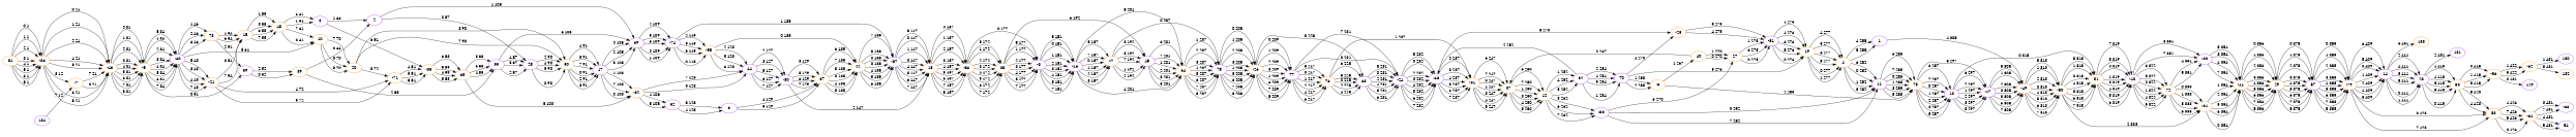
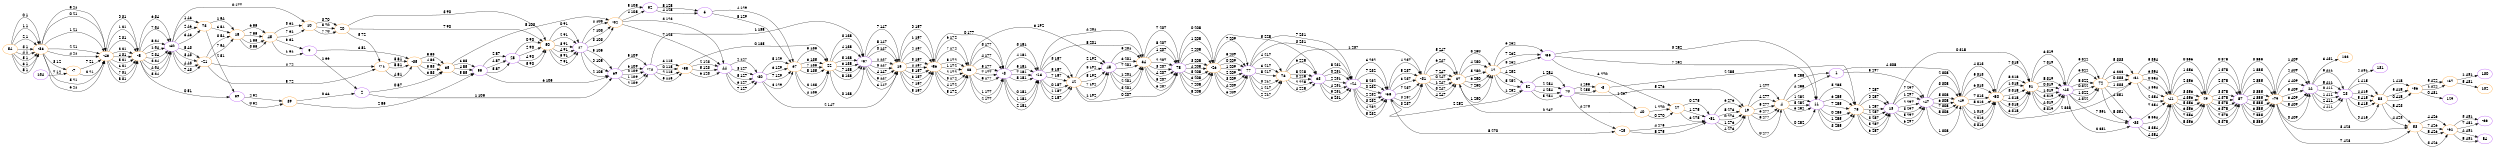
  digraph {
    fontname=Lato
    rankdir=LR
    node [color=darkorange fontname=Lato]
    edge [fontname=Lato]
    54
    -36
    -46
    -7
    -8
    59 [color=purple]
    -60 [color=purple]
    39
    73
    -21
    10
    2 [color=purple]
    55 [color=purple]
    28 [color=purple]
    69 [color=purple]
    50
    -74 [color=purple]
    17 [color=purple]
    -32
    44 [color=purple]
    52 [color=purple]
    -58
    -57 [color=purple]
    22
    15
    -30 [color=purple]
    -86
    -3 [color=purple]
    38
    -16 [color=purple]
    48 [color=purple]
    42
    64
    78 [color=purple]
    -26
    77 [color=purple]
    63 [color=purple]
    76
    -24 [color=purple]
    -31
    -68 [color=purple]
    37
    -25
    82 [color=purple]
    70 [color=purple]
    -81 [color=purple]
    12
    40
    27
    -85 [color=purple]
    19
    4
    11 [color=purple]
    1 [color=purple]
    75
    -47 [color=purple]
    -49
    13 [color=purple]
    51
    -43 [color=purple]
    72
    -33 [color=purple]
    -34
    -41
    29
    87 [color=purple]
    -79
    14 [color=purple]
    53
    23 [color=purple]
    133
    -61
    83
    131 [color=purple]
    -56
    129 [color=purple]
    -62
    130 [color=purple]
    132
    18
    -71
    20
    45
    9 [color=purple]
    -35
    65
    -5
    -80
    67
    6 [color=purple]
    -66 [color=purple]
    84 [color=purple]
    134 [color=purple]
    54 -> -36 [label="0 1"]
    54 -> -36 [label="1 1"]
    54 -> -36 [label="2 1"]
    54 -> -36 [label="3 1"]
    54 -> -36 [label="4 1"]
    54 -> -36 [label="5 1"]
    54 -> -36 [label="6 1"]
    54 -> -36 [label="8 1"]
    -36 -> -46 [label="0 21"]
    -36 -> -46 [label="1 21"]
    -36 -> -46 [label="2 21"]
    -36 -> -46 [label="4 21"]
    -36 -> -46 [label="5 21"]
    -36 -> -46 [label="6 21"]
    -36 -> -46 [label="8 21"]
    -36 -> -7 [label="3 12"]
    -46 -> -8 [label="0 31"]
    -46 -> -8 [label="1 31"]
    -46 -> -8 [label="2 31"]
    -46 -> -8 [label="3 31"]
    -46 -> -8 [label="4 31"]
    -46 -> -8 [label="5 31"]
    -46 -> -8 [label="6 31"]
    -46 -> -8 [label="7 31"]
    -46 -> -8 [label="8 31"]
    -7 -> -46 [label="3 21"]
    -7 -> -46 [label="7 21"]
    -8 -> 59 [label="0 51"]
    -8 -> -60 [label="1 34"]
    -8 -> -60 [label="2 34"]
    -8 -> -60 [label="3 34"]
    -8 -> -60 [label="4 34"]
    -8 -> -60 [label="5 34"]
    -8 -> -60 [label="6 34"]
    -8 -> -60 [label="7 34"]
    -8 -> -60 [label="8 34"]
    59 -> 39 [label="0 52"]
    59 -> 39 [label="2 52"]
    -60 -> 73 [label="1 46"]
    -60 -> 73 [label="2 46"]
    -60 -> 73 [label="6 46"]
    -60 -> -21 [label="3 43"]
    -60 -> -21 [label="4 43"]
    -60 -> -21 [label="7 43"]
    -60 -> -21 [label="8 43"]
-   -60 -> 10 [label="5 61"]
+   -60 -> 10 [label="0 177"]
    39 -> 2 [label="0 66"]
    39 -> 55 [label="2 85"]
    73 -> 59 [label="2 51"]
    73 -> 18 [label="1 54"]
    73 -> 18 [label="6 54"]
    -21 -> 18 [label="3 54"]
    -21 -> 18 [label="7 54"]
    -21 -> -71 [label="4 72"]
    -21 -> -71 [label="8 72"]
    10 -> 20 [label="3 70"]
    10 -> 20 [label="5 70"]
    10 -> 20 [label="7 70"]
-   2 -> 28 [label="0 87"]
+   2 -> 65 [label="0 87"]
    2 -> 69 [label="1 105"]
    55 -> 28 [label="2 87"]
    55 -> 28 [label="4 87"]
    55 -> 28 [label="5 87"]
    55 -> 69 [label="6 105"]
    28 -> 50 [label="0 90"]
    28 -> 50 [label="2 90"]
    28 -> 50 [label="4 90"]
    28 -> 50 [label="5 90"]
    69 -> -74 [label="0 109"]
    69 -> -74 [label="1 109"]
    69 -> -74 [label="2 109"]
    69 -> -74 [label="5 109"]
    69 -> -74 [label="6 109"]
    50 -> 17 [label="0 91"]
    50 -> 17 [label="2 91"]
    50 -> 17 [label="3 91"]
    50 -> 17 [label="4 91"]
    50 -> 17 [label="5 91"]
    50 -> 17 [label="7 91"]
    -74 -> -58 [label="0 115"]
    -74 -> -58 [label="2 115"]
    -74 -> -58 [label="5 115"]
    -74 -> -58 [label="6 115"]
    -74 -> -57 [label="1 138"]
    17 -> 69 [label="0 105"]
    17 -> 69 [label="2 105"]
    17 -> 69 [label="5 105"]
    17 -> -32 [label="3 103"]
    17 -> -32 [label="4 103"]
    17 -> -32 [label="7 103"]
    -32 -> 44 [label="3 123"]
    -32 -> 44 [label="7 123"]
    -32 -> 52 [label="4 108"]
    -32 -> 52 [label="8 108"]
    44 -> -30 [label="2 127"]
    44 -> -30 [label="3 127"]
    44 -> -30 [label="5 127"]
    44 -> -30 [label="6 127"]
    44 -> -30 [label="7 127"]
    52 -> 6 [label="4 128"]
    52 -> 6 [label="8 128"]
    -58 -> 44 [label="2 123"]
    -58 -> 44 [label="5 123"]
    -58 -> 44 [label="6 123"]
    -58 -> 22 [label="0 135"]
    -57 -> 15 [label="0 147"]
    -57 -> 15 [label="1 147"]
    -57 -> 15 [label="3 147"]
    -57 -> 15 [label="4 147"]
    -57 -> 15 [label="5 147"]
    -57 -> 15 [label="6 147"]
    -57 -> 15 [label="7 147"]
    -57 -> 15 [label="8 147"]
    22 -> -57 [label="0 138"]
    22 -> -57 [label="3 138"]
    22 -> -57 [label="4 138"]
    22 -> -57 [label="5 138"]
    22 -> -57 [label="6 138"]
    22 -> -57 [label="7 138"]
    22 -> -57 [label="8 138"]
    15 -> -86 [label="0 157"]
    15 -> -86 [label="1 157"]
    15 -> -86 [label="2 157"]
    15 -> -86 [label="3 157"]
    15 -> -86 [label="4 157"]
    15 -> -86 [label="5 157"]
    15 -> -86 [label="6 157"]
    15 -> -86 [label="7 157"]
    15 -> -86 [label="8 157"]
    -30 -> 15 [label="2 147"]
    -30 -> 67 [label="3 129"]
    -30 -> 67 [label="5 129"]
    -30 -> 67 [label="6 129"]
    -30 -> 67 [label="7 129"]
    -86 -> -3 [label="0 177"]
    -86 -> 38 [label="1 172"]
    -86 -> 38 [label="2 172"]
    -86 -> 38 [label="3 172"]
    -86 -> 38 [label="4 172"]
    -86 -> 38 [label="5 172"]
    -86 -> 38 [label="6 172"]
    -86 -> 38 [label="7 172"]
    -86 -> 38 [label="8 172"]
    -3 -> -16 [label="0 181"]
    -3 -> -16 [label="1 181"]
    -3 -> -16 [label="2 181"]
    -3 -> -16 [label="3 181"]
    -3 -> -16 [label="4 181"]
    -3 -> -16 [label="5 181"]
    -3 -> -16 [label="7 181"]
    -3 -> -16 [label="8 181"]
    38 -> -3 [label="1 177"]
    38 -> -3 [label="2 177"]
    38 -> -3 [label="3 177"]
    38 -> -3 [label="4 177"]
    38 -> -3 [label="5 177"]
    38 -> -3 [label="7 177"]
    38 -> -3 [label="8 177"]
    38 -> 48 [label="6 192"]
    -16 -> 42 [label="0 187"]
    -16 -> 42 [label="1 187"]
    -16 -> 42 [label="2 187"]
    -16 -> 42 [label="3 187"]
    -16 -> 42 [label="5 187"]
    -16 -> 42 [label="7 187"]
    -16 -> 64 [label="4 201"]
    -16 -> 64 [label="8 201"]
    48 -> 64 [label="1 201"]
    48 -> 64 [label="2 201"]
    48 -> 64 [label="3 201"]
    48 -> 64 [label="5 201"]
    48 -> 64 [label="6 201"]
    48 -> 64 [label="7 201"]
    42 -> 48 [label="1 192"]
    42 -> 48 [label="2 192"]
    42 -> 48 [label="3 192"]
    42 -> 48 [label="5 192"]
    42 -> 48 [label="7 192"]
    42 -> 78 [label="0 207"]
    64 -> 78 [label="1 207"]
    64 -> 78 [label="2 207"]
    64 -> 78 [label="3 207"]
    64 -> 78 [label="4 207"]
    64 -> 78 [label="5 207"]
    64 -> 78 [label="6 207"]
    64 -> 78 [label="7 207"]
    64 -> 78 [label="8 207"]
    78 -> -26 [label="0 208"]
    78 -> -26 [label="1 208"]
    78 -> -26 [label="2 208"]
    78 -> -26 [label="3 208"]
    78 -> -26 [label="4 208"]
    78 -> -26 [label="5 208"]
    78 -> -26 [label="6 208"]
    78 -> -26 [label="7 208"]
    78 -> -26 [label="8 208"]
    -26 -> 77 [label="0 209"]
    -26 -> 77 [label="1 209"]
    -26 -> 77 [label="2 209"]
    -26 -> 77 [label="3 209"]
    -26 -> 77 [label="4 209"]
    -26 -> 77 [label="6 209"]
    -26 -> 77 [label="7 209"]
    -26 -> 77 [label="8 209"]
    -26 -> 63 [label="5 228"]
    77 -> 76 [label="0 217"]
    77 -> 76 [label="1 217"]
    77 -> 76 [label="2 217"]
    77 -> 76 [label="4 217"]
    77 -> 76 [label="6 217"]
    77 -> 76 [label="8 217"]
    77 -> -24 [label="3 231"]
    77 -> -24 [label="7 231"]
    63 -> -24 [label="0 231"]
    63 -> -24 [label="2 231"]
    63 -> -24 [label="4 231"]
    63 -> -24 [label="5 231"]
    63 -> -24 [label="6 231"]
    63 -> -24 [label="8 231"]
    76 -> 63 [label="0 228"]
    76 -> 63 [label="2 228"]
    76 -> 63 [label="4 228"]
    76 -> 63 [label="6 228"]
    76 -> 63 [label="8 228"]
    76 -> -31 [label="1 237"]
    -24 -> -68 [label="0 232"]
    -24 -> -68 [label="2 232"]
    -24 -> -68 [label="3 232"]
    -24 -> -68 [label="4 232"]
    -24 -> -68 [label="5 232"]
    -24 -> -68 [label="6 232"]
    -24 -> -68 [label="7 232"]
    -24 -> -68 [label="8 232"]
    -31 -> 37 [label="0 247"]
    -31 -> 37 [label="1 247"]
    -31 -> 37 [label="3 247"]
    -31 -> 37 [label="4 247"]
    -31 -> 37 [label="5 247"]
    -31 -> 37 [label="6 247"]
    -31 -> 37 [label="7 247"]
    -68 -> -31 [label="0 237"]
    -68 -> -31 [label="3 237"]
    -68 -> -31 [label="4 237"]
    -68 -> -31 [label="5 237"]
    -68 -> -31 [label="6 237"]
    -68 -> -31 [label="7 237"]
    -68 -> -25 [label="8 270"]
    37 -> 12 [label="1 250"]
    37 -> 12 [label="3 250"]
    37 -> 12 [label="4 250"]
    37 -> 12 [label="5 250"]
    37 -> 12 [label="6 250"]
    37 -> 12 [label="7 250"]
    -25 -> -81 [label="4 275"]
    -25 -> -81 [label="8 275"]
    82 -> -68 [label="2 252"]
    82 -> 70 [label="1 254"]
    82 -> 70 [label="2 254"]
    82 -> 70 [label="4 254"]
    82 -> 70 [label="5 254"]
    70 -> -25 [label="4 270"]
    70 -> 19 [label="5 276"]
    70 -> -5 [label="1 255"]
    70 -> -5 [label="2 255"]
    -81 -> 19 [label="0 276"]
    -81 -> 19 [label="1 276"]
    -81 -> 19 [label="4 276"]
    -81 -> 19 [label="6 276"]
    -81 -> 19 [label="8 276"]
    12 -> 82 [label="1 252"]
    12 -> 82 [label="4 252"]
    12 -> 82 [label="5 252"]
    12 -> -85 [label="3 262"]
    12 -> -85 [label="6 262"]
    12 -> -85 [label="7 262"]
    40 -> 37 [label="0 267"]
    40 -> 27 [label="0 270"]
    40 -> 27 [label="1 270"]
    27 -> -81 [label="0 275"]
    27 -> -81 [label="1 275"]
    27 -> -81 [label="6 275"]
    -85 -> 27 [label="6 270"]
    -85 -> 11 [label="3 282"]
    -85 -> 11 [label="7 282"]
    19 -> 4 [label="0 277"]
    19 -> 4 [label="1 277"]
    19 -> 4 [label="4 277"]
    19 -> 4 [label="5 277"]
    19 -> 4 [label="6 277"]
    19 -> 4 [label="8 277"]
    4 -> 11 [label="0 282"]
    4 -> 11 [label="1 282"]
    4 -> 11 [label="5 282"]
    4 -> 11 [label="6 282"]
    4 -> 1 [label="4 288"]
    4 -> 1 [label="8 288"]
    11 -> 75 [label="0 285"]
    11 -> 75 [label="1 285"]
    11 -> 75 [label="3 285"]
    11 -> 75 [label="5 285"]
    11 -> 75 [label="6 285"]
    11 -> 75 [label="7 285"]
-   75 -> -47 [label="8 297"]
+   1 -> -47 [label="8 297"]
    1 -> -49 [label="4 308"]
    75 -> 13 [label="0 287"]
    75 -> 13 [label="1 287"]
    75 -> 13 [label="2 287"]
    75 -> 13 [label="3 287"]
    75 -> 13 [label="5 287"]
    75 -> 13 [label="6 287"]
    75 -> 13 [label="7 287"]
    -47 -> -49 [label="1 308"]
    -47 -> -49 [label="2 308"]
    -47 -> -49 [label="3 308"]
    -47 -> -49 [label="5 308"]
    -47 -> -49 [label="6 308"]
    -47 -> -49 [label="7 308"]
    -47 -> -49 [label="8 308"]
    -49 -> -80 [label="1 313"]
    -49 -> -80 [label="2 313"]
    -49 -> -80 [label="3 313"]
    -49 -> -80 [label="4 313"]
    -49 -> -80 [label="5 313"]
    -49 -> -80 [label="6 313"]
    -49 -> -80 [label="7 313"]
    -49 -> -80 [label="8 313"]
    13 -> -47 [label="1 297"]
    13 -> -47 [label="2 297"]
    13 -> -47 [label="3 297"]
    13 -> -47 [label="5 297"]
    13 -> -47 [label="6 297"]
    13 -> -47 [label="7 297"]
    13 -> 51 [label="0 318"]
    51 -> -43 [label="0 319"]
    51 -> -43 [label="1 319"]
    51 -> -43 [label="3 319"]
    51 -> -43 [label="4 319"]
    51 -> -43 [label="5 319"]
    51 -> -43 [label="6 319"]
    51 -> -43 [label="7 319"]
    51 -> -43 [label="8 319"]
    -43 -> 72 [label="0 322"]
    -43 -> 72 [label="1 322"]
    -43 -> 72 [label="4 322"]
    -43 -> 72 [label="5 322"]
    -43 -> 72 [label="6 322"]
    -43 -> 72 [label="8 322"]
    -43 -> -33 [label="3 351"]
    -43 -> -33 [label="7 351"]
    72 -> -33 [label="4 351"]
    72 -> -33 [label="8 351"]
    72 -> -34 [label="0 333"]
    72 -> -34 [label="1 333"]
    72 -> -34 [label="5 333"]
    72 -> -34 [label="6 333"]
    -33 -> -41 [label="3 354"]
    -33 -> -41 [label="4 354"]
    -33 -> -41 [label="7 354"]
    -33 -> -41 [label="8 354"]
    -34 -> -41 [label="0 354"]
    -34 -> -41 [label="1 354"]
    -34 -> -41 [label="2 354"]
    -34 -> -41 [label="5 354"]
    -34 -> -41 [label="6 354"]
    -41 -> 29 [label="0 356"]
    -41 -> 29 [label="1 356"]
    -41 -> 29 [label="2 356"]
    -41 -> 29 [label="3 356"]
    -41 -> 29 [label="4 356"]
    -41 -> 29 [label="5 356"]
    -41 -> 29 [label="6 356"]
    -41 -> 29 [label="7 356"]
    -41 -> 29 [label="8 356"]
    29 -> 87 [label="0 378"]
    29 -> 87 [label="1 378"]
    29 -> 87 [label="2 378"]
    29 -> 87 [label="3 378"]
    29 -> 87 [label="4 378"]
    29 -> 87 [label="5 378"]
    29 -> 87 [label="6 378"]
    29 -> 87 [label="7 378"]
    29 -> 87 [label="8 378"]
    87 -> -79 [label="0 385"]
    87 -> -79 [label="1 385"]
    87 -> -79 [label="2 385"]
    87 -> -79 [label="3 385"]
    87 -> -79 [label="4 385"]
    87 -> -79 [label="5 385"]
    87 -> -79 [label="6 385"]
    87 -> -79 [label="7 385"]
    87 -> -79 [label="8 385"]
    -79 -> 14 [label="0 409"]
    -79 -> 14 [label="1 409"]
    -79 -> 14 [label="2 409"]
    -79 -> 14 [label="4 409"]
    -79 -> 14 [label="5 409"]
    -79 -> 14 [label="6 409"]
    -79 -> 14 [label="8 409"]
    -79 -> 53 [label="3 423"]
    -79 -> 53 [label="7 423"]
    14 -> 23 [label="0 411"]
    14 -> 23 [label="1 411"]
    14 -> 23 [label="2 411"]
    14 -> 23 [label="4 411"]
    14 -> 23 [label="5 411"]
    14 -> 23 [label="8 411"]
    14 -> 133 [label="6 431"]
    53 -> -61 [label="3 426"]
    53 -> -61 [label="4 426"]
    53 -> -61 [label="7 426"]
    53 -> -61 [label="8 426"]
    23 -> 83 [label="0 415"]
    23 -> 83 [label="1 415"]
    23 -> 83 [label="4 415"]
    23 -> 83 [label="5 415"]
    23 -> 83 [label="8 415"]
    23 -> 131 [label="2 431"]
    -61 -> -66 [label="3 431"]
    -61 -> -66 [label="7 431"]
    -61 -> 84 [label="4 431"]
    -61 -> 84 [label="8 431"]
    83 -> 53 [label="4 423"]
    83 -> 53 [label="8 423"]
    83 -> -56 [label="0 418"]
    83 -> -56 [label="1 418"]
    83 -> -56 [label="5 418"]
    -56 -> 129 [label="0 431"]
    -56 -> -62 [label="1 422"]
    -56 -> -62 [label="5 422"]
    -62 -> 130 [label="1 431"]
    -62 -> 132 [label="5 431"]
    18 -> 45 [label="1 55"]
    18 -> 45 [label="3 55"]
    18 -> 45 [label="6 55"]
    18 -> 45 [label="7 55"]
    -71 -> -35 [label="4 81"]
    -71 -> -35 [label="5 81"]
    -71 -> -35 [label="8 81"]
    20 -> 50 [label="3 90"]
    20 -> 50 [label="7 90"]
    20 -> -71 [label="5 72"]
    45 -> 10 [label="3 61"]
    45 -> 10 [label="7 61"]
    45 -> 9 [label="1 61"]
    45 -> 9 [label="6 61"]
    9 -> 2 [label="1 66"]
    9 -> -35 [label="6 81"]
    -35 -> 65 [label="4 83"]
    -35 -> 65 [label="5 83"]
    -35 -> 65 [label="6 83"]
    -35 -> 65 [label="8 83"]
    65 -> 55 [label="4 85"]
    65 -> 55 [label="5 85"]
    65 -> 55 [label="6 85"]
    65 -> -32 [label="8 103"]
    -5 -> 40 [label="1 267"]
    -5 -> 75 [label="2 285"]
    -80 -> 51 [label="1 318"]
    -80 -> 51 [label="3 318"]
    -80 -> 51 [label="4 318"]
    -80 -> 51 [label="5 318"]
    -80 -> 51 [label="6 318"]
    -80 -> 51 [label="7 318"]
    -80 -> 51 [label="8 318"]
    -80 -> -34 [label="2 333"]
    67 -> 22 [label="3 135"]
    67 -> 22 [label="4 135"]
    67 -> 22 [label="5 135"]
    67 -> 22 [label="6 135"]
    67 -> 22 [label="7 135"]
    67 -> 22 [label="8 135"]
    6 -> 67 [label="4 129"]
    6 -> 67 [label="8 129"]
    134 -> -7 [label="7 12"]
  }
